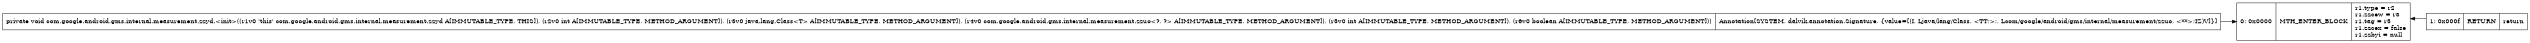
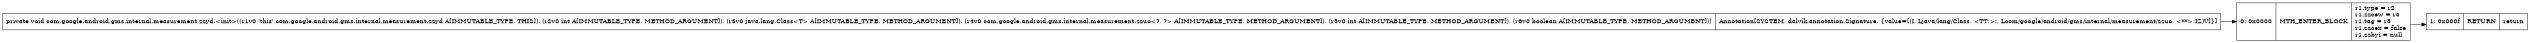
  digraph {
    rankdir=LR
    node [shape=record]
    n1 [label="{0\:\ 0x0000|MTH_ENTER_BLOCK\l|r1.type = r2\lr1.zzcew = r3\lr1.tag = r5\lr1.zzcex = false\lr1.zzbyi = null\l}"]
    n2 [label="{1\:\ 0x000f|RETURN\l|return\l}"]
    n3 [label="{private void com.google.android.gms.internal.measurement.zzyd.\<init\>((r1v0 'this' com.google.android.gms.internal.measurement.zzyd A[IMMUTABLE_TYPE, THIS]), (r2v0 int A[IMMUTABLE_TYPE, METHOD_ARGUMENT]), (r3v0 java.lang.Class\<T\> A[IMMUTABLE_TYPE, METHOD_ARGUMENT]), (r4v0 com.google.android.gms.internal.measurement.zzuo\<?, ?\> A[IMMUTABLE_TYPE, METHOD_ARGUMENT]), (r5v0 int A[IMMUTABLE_TYPE, METHOD_ARGUMENT]), (r6v0 boolean A[IMMUTABLE_TYPE, METHOD_ARGUMENT]))  | Annotation[SYSTEM, dalvik.annotation.Signature, \{value=[(I, Ljava\/lang\/Class, \<TT;\>;, Lcom\/google\/android\/gms\/internal\/measurement\/zzuo, \<**\>;IZ)V]\}]\l}"]
-   n2 -> n1
+   n1 -> n2
    n3 -> n1
  }
